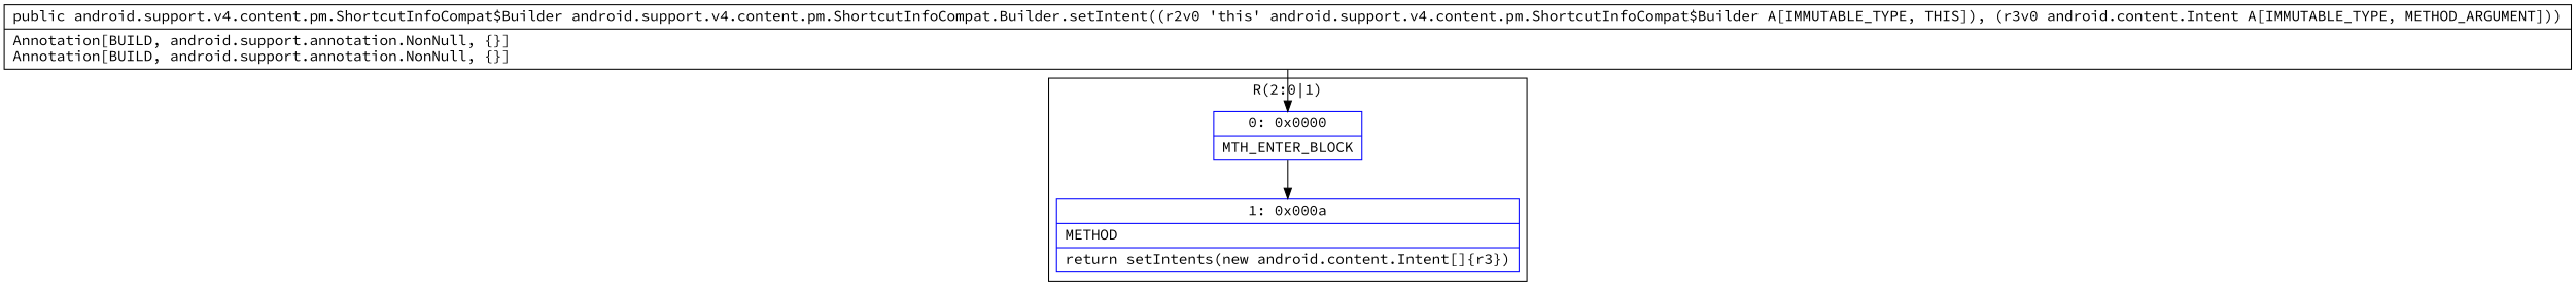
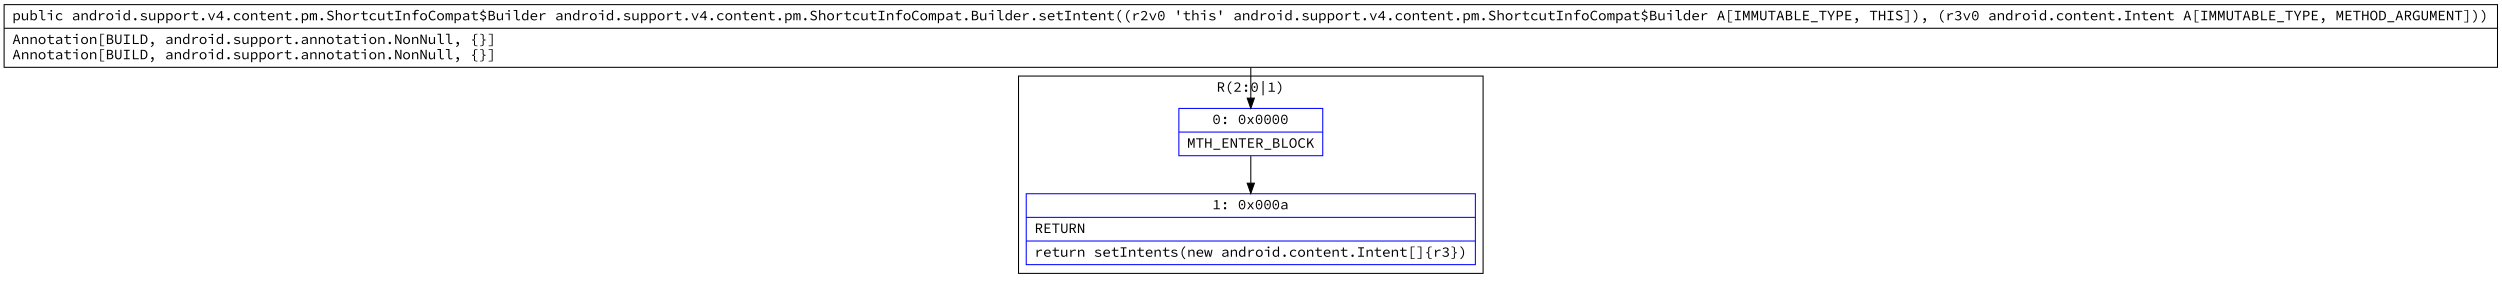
  digraph {
    fontname="Source Code Pro"
    node [color=blue shape=record fontname="Source Code Pro"]
    edge [fontname="Source Code Pro"]
    n1 [label="{0\:\ 0x0000|MTH_ENTER_BLOCK\l}"]
-   n2 [label="{1\:\ 0x000a|METHOD\l|return setIntents(new android.content.Intent[]\{r3\})\l}"]
+   n2 [label="{1\:\ 0x000a|RETURN\l|return setIntents(new android.content.Intent[]\{r3\})\l}"]
    n3 [label="{public android.support.v4.content.pm.ShortcutInfoCompat$Builder android.support.v4.content.pm.ShortcutInfoCompat.Builder.setIntent((r2v0 'this' android.support.v4.content.pm.ShortcutInfoCompat$Builder A[IMMUTABLE_TYPE, THIS]), (r3v0 android.content.Intent A[IMMUTABLE_TYPE, METHOD_ARGUMENT]))  | Annotation[BUILD, android.support.annotation.NonNull, \{\}]\lAnnotation[BUILD, android.support.annotation.NonNull, \{\}]\l}" color=""]
    subgraph cluster_1 {
      label="R(2:0|1)"
      n1
      n2
    }
    n1 -> n2
    n3 -> n1
  }
